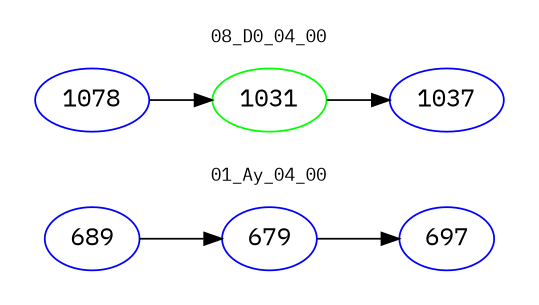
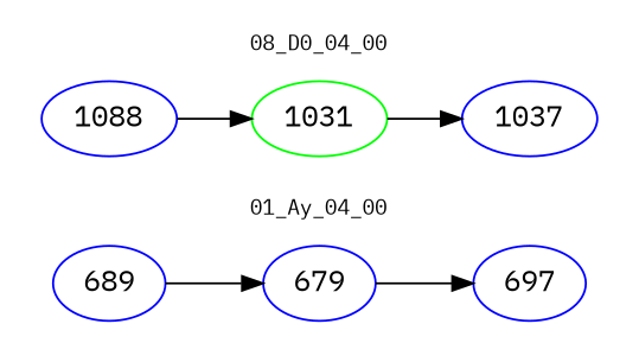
  digraph {
    fontname="IBM Plex Mono"
    rankdir=LR
    node [color=blue fontname="IBM Plex Mono"]
    edge [color=black fontname="IBM Plex Mono"]
    n1 [label=689]
    n2 [label=679]
    n3 [label=697]
-   n4 [label=1078]
+   n4 [label=1088]
    n5 [color=green label=1031]
    n6 [label=1037]
    subgraph cluster_1 {
      color=white
      fontsize=10
      label="01_Ay_04_00"
      n1
      n2
      n3
    }
    subgraph cluster_2 {
      color=white
      fontsize=10
      label="08_D0_04_00"
      n4
      n5
      n6
    }
    n1 -> n2
    n2 -> n3
    n4 -> n5
    n5 -> n6
  }
